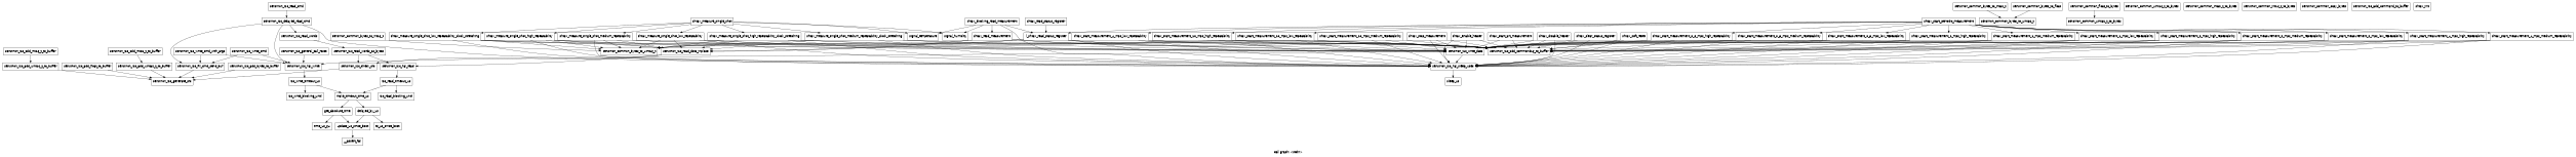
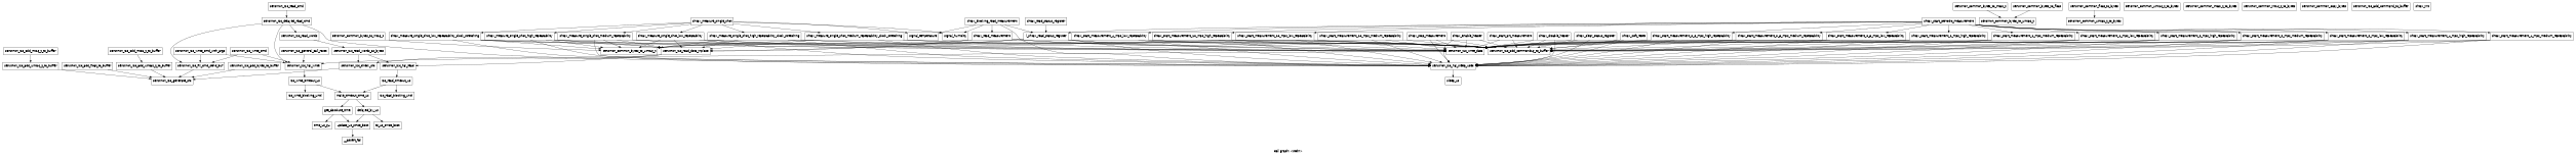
  digraph {
    fontname="DejaVu Sans"
    label="Call graph: \<stdin\>"
    node [fontname="DejaVu Sans" shape=record]
    edge [fontname="DejaVu Sans"]
    n1 [label="{sensirion_common_bytes_to_uint16_t}"]
    n2 [label="{sensirion_common_bytes_to_uint32_t}"]
    n3 [label="{sensirion_common_bytes_to_int16_t}"]
    n4 [label="{sensirion_common_bytes_to_int32_t}"]
    n5 [label="{sensirion_common_bytes_to_float}"]
    n6 [label="{sensirion_common_uint32_t_to_bytes}"]
    n7 [label="{sensirion_common_uint16_t_to_bytes}"]
    n8 [label="{sensirion_common_int32_t_to_bytes}"]
    n9 [label="{sensirion_common_int16_t_to_bytes}"]
    n10 [label="{sensirion_common_float_to_bytes}"]
    n11 [label="{sensirion_common_copy_bytes}"]
    n12 [label="{sensirion_i2c_hal_read}"]
    n13 [label="{i2c_read_timeout_us}"]
    n14 [label="{make_timeout_time_us}"]
    n15 [label="{i2c_read_blocking_until}"]
    n16 [label="{get_absolute_time}"]
    n17 [label="{delayed_by_us}"]
    n18 [label="{update_us_since_boot}"]
    n19 [label="{time_us_64}"]
    n20 [label="{to_us_since_boot}"]
    n21 [label="{sensirion_i2c_hal_write}"]
    n22 [label="{i2c_write_timeout_us}"]
    n23 [label="{i2c_write_blocking_until}"]
    n24 [label="{sensirion_i2c_hal_sleep_usec}"]
    n25 [label="{sleep_us}"]
    n26 [label="{sensirion_i2c_generate_crc}"]
    n27 [label="{sensirion_i2c_check_crc}"]
    n28 [label="{sensirion_i2c_general_call_reset}"]
    n29 [label="{sensirion_i2c_fill_cmd_send_buf}"]
    n30 [label="{sensirion_i2c_read_words_as_bytes}"]
    n31 [label="{sensirion_i2c_read_words}"]
    n32 [label="{sensirion_i2c_write_cmd}"]
    n33 [label="{sensirion_i2c_write_cmd_with_args}"]
    n34 [label="{sensirion_i2c_delayed_read_cmd}"]
    n35 [label="{sensirion_i2c_read_cmd}"]
    n36 [label="{sensirion_i2c_add_command_to_buffer}"]
    n37 [label="{sensirion_i2c_add_command16_to_buffer}"]
    n38 [label="{sensirion_i2c_add_uint32_t_to_buffer}"]
    n39 [label="{sensirion_i2c_add_int32_t_to_buffer}"]
    n40 [label="{sensirion_i2c_add_uint16_t_to_buffer}"]
    n41 [label="{sensirion_i2c_add_int16_t_to_buffer}"]
    n42 [label="{sensirion_i2c_add_float_to_buffer}"]
    n43 [label="{sensirion_i2c_add_bytes_to_buffer}"]
    n44 [label="{sensirion_i2c_write_data}"]
    n45 [label="{sensirion_i2c_read_data_inplace}"]
    n46 [label="{sht3x_init}"]
    n47 [label="{signal_temperature}"]
    n48 [label="{signal_humidity}"]
    n49 [label="{sht3x_measure_single_shot}"]
    n50 [label="{sht3x_measure_single_shot_high_repeatability_clock_stretching}"]
    n51 [label="{sht3x_measure_single_shot_medium_repeatability_clock_stretching}"]
    n52 [label="{sht3x_measure_single_shot_low_repeatability_clock_stretching}"]
    n53 [label="{sht3x_measure_single_shot_high_repeatability}"]
    n54 [label="{sht3x_measure_single_shot_medium_repeatability}"]
    n55 [label="{sht3x_measure_single_shot_low_repeatability}"]
    n56 [label="{sht3x_start_periodic_measurement}"]
    n57 [label="{sht3x_start_measurement_0_5_mps_high_repeatability}"]
    n58 [label="{sht3x_start_measurement_0_5_mps_medium_repeatability}"]
    n59 [label="{sht3x_start_measurement_0_5_mps_low_repeatability}"]
    n60 [label="{sht3x_start_measurement_1_mps_high_repeatability}"]
    n61 [label="{sht3x_start_measurement_1_mps_medium_repeatability}"]
    n62 [label="{sht3x_start_measurement_1_mps_low_repeatability}"]
    n63 [label="{sht3x_start_measurement_2_mps_high_repeatability}"]
    n64 [label="{sht3x_start_measurement_2_mps_medium_repeatability}"]
    n65 [label="{sht3x_start_measurement_2_mps_low_repeatability}"]
    n66 [label="{sht3x_start_measurement_4_mps_high_repeatability}"]
    n67 [label="{sht3x_start_measurement_4_mps_medium_repeatability}"]
    n68 [label="{sht3x_start_measurement_4_mps_low_repeatability}"]
    n69 [label="{sht3x_start_measurement_10_mps_high_repeatability}"]
    n70 [label="{sht3x_start_measurement_10_mps_low_repeatability}"]
    n71 [label="{ll_sht3x_read_status_register}"]
    n72 [label="{sht3x_start_measurement_10_mps_medium_repeatability}"]
    n73 [label="{sht3x_blocking_read_measurement}"]
    n74 [label="{sht3x_read_measurement}"]
    n75 [label="{sht3x_read_status_register}"]
    n76 [label="{sht3x_start_art_measurement}"]
    n77 [label="{sht3x_stop_measurement}"]
    n78 [label="{sht3x_enable_heater}"]
    n79 [label="{sht3x_disable_heater}"]
    n80 [label="{sht3x_clear_status_register}"]
    n81 [label="{sht3x_soft_reset}"]
    n82 [label="{__assert_fail}"]
    n3 -> n1
    n4 -> n2
    n5 -> n2
    n10 -> n6
    n12 -> n13
    n13 -> n14
    n13 -> n15
    n14 -> n16
    n14 -> n17
    n16 -> n18
    n16 -> n19
    n17 -> n18
    n17 -> n20
    n18 -> n82
    n21 -> n22
    n22 -> n14
    n22 -> n23
    n24 -> n25
    n27 -> n26
    n28 -> n21
    n29 -> n26
    n30 -> n12
    n30 -> n27
    n31 -> n30
    n32 -> n21
    n32 -> n29
    n33 -> n21
    n33 -> n29
    n34 -> n21
    n34 -> n24
    n34 -> n29
    n34 -> n31
    n35 -> n34
    n38 -> n26
    n39 -> n38
    n40 -> n26
    n41 -> n40
    n42 -> n26
    n43 -> n26
    n44 -> n21
    n45 -> n12
    n45 -> n27
    n49 -> n47
    n49 -> n48
    n49 -> n50
    n49 -> n51
    n49 -> n52
    n49 -> n53
    n49 -> n54
    n49 -> n55
    n50 -> n1
    n50 -> n24
    n50 -> n37
    n50 -> n44
    n50 -> n45
    n51 -> n1
    n51 -> n24
    n51 -> n37
    n51 -> n44
    n51 -> n45
    n52 -> n1
    n52 -> n24
    n52 -> n37
    n52 -> n44
    n52 -> n45
    n53 -> n1
    n53 -> n24
    n53 -> n37
    n53 -> n44
    n53 -> n45
    n54 -> n1
    n54 -> n24
    n54 -> n37
    n54 -> n44
    n54 -> n45
    n55 -> n1
    n55 -> n24
    n55 -> n37
    n55 -> n44
    n55 -> n45
    n56 -> n57
    n56 -> n58
    n56 -> n59
    n56 -> n60
    n56 -> n61
    n56 -> n62
    n56 -> n63
    n56 -> n64
    n56 -> n65
    n56 -> n66
    n56 -> n67
    n56 -> n68
    n56 -> n69
    n56 -> n70
    n56 -> n71
    n57 -> n24
    n57 -> n37
    n57 -> n44
    n58 -> n24
    n58 -> n37
    n58 -> n44
    n59 -> n24
    n59 -> n37
    n59 -> n44
    n60 -> n24
    n60 -> n37
    n60 -> n44
    n61 -> n24
    n61 -> n37
    n61 -> n44
    n62 -> n24
    n62 -> n37
    n62 -> n44
    n63 -> n24
    n63 -> n37
    n63 -> n44
    n64 -> n24
    n64 -> n37
    n64 -> n44
-   n44 -> n24
+   n65 -> n24
    n65 -> n37
    n65 -> n44
    n66 -> n24
    n66 -> n37
    n66 -> n44
    n67 -> n24
    n67 -> n37
    n67 -> n44
    n68 -> n24
    n68 -> n37
    n68 -> n44
    n69 -> n24
    n69 -> n37
    n69 -> n44
    n70 -> n24
    n70 -> n37
    n70 -> n44
    n71 -> n1
    n71 -> n24
    n71 -> n37
    n71 -> n44
    n71 -> n45
    n72 -> n24
    n72 -> n37
    n72 -> n44
    n73 -> n24
    n73 -> n47
    n73 -> n48
    n73 -> n71
    n73 -> n74
    n74 -> n1
    n74 -> n37
    n74 -> n44
    n74 -> n45
    n75 -> n71
    n76 -> n37
    n76 -> n44
    n77 -> n24
    n77 -> n37
    n77 -> n44
    n78 -> n24
    n78 -> n37
    n78 -> n44
    n79 -> n24
    n79 -> n37
    n79 -> n44
    n80 -> n24
    n80 -> n37
    n80 -> n44
    n81 -> n24
    n81 -> n37
    n81 -> n44
  }
